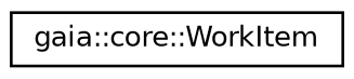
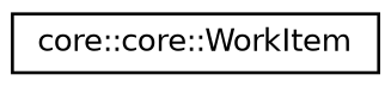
  digraph {
    rankdir=LR
-   n1 [color=black fillcolor=white fontname=Helvetica fontsize=10 height=0.2 label="gaia::core::WorkItem" shape=record style=filled width=0.4]
+   n1 [color=black fillcolor=white fontname=Helvetica fontsize=10 height=0.2 label="core::core::WorkItem" shape=record style=filled width=0.4]
  }
